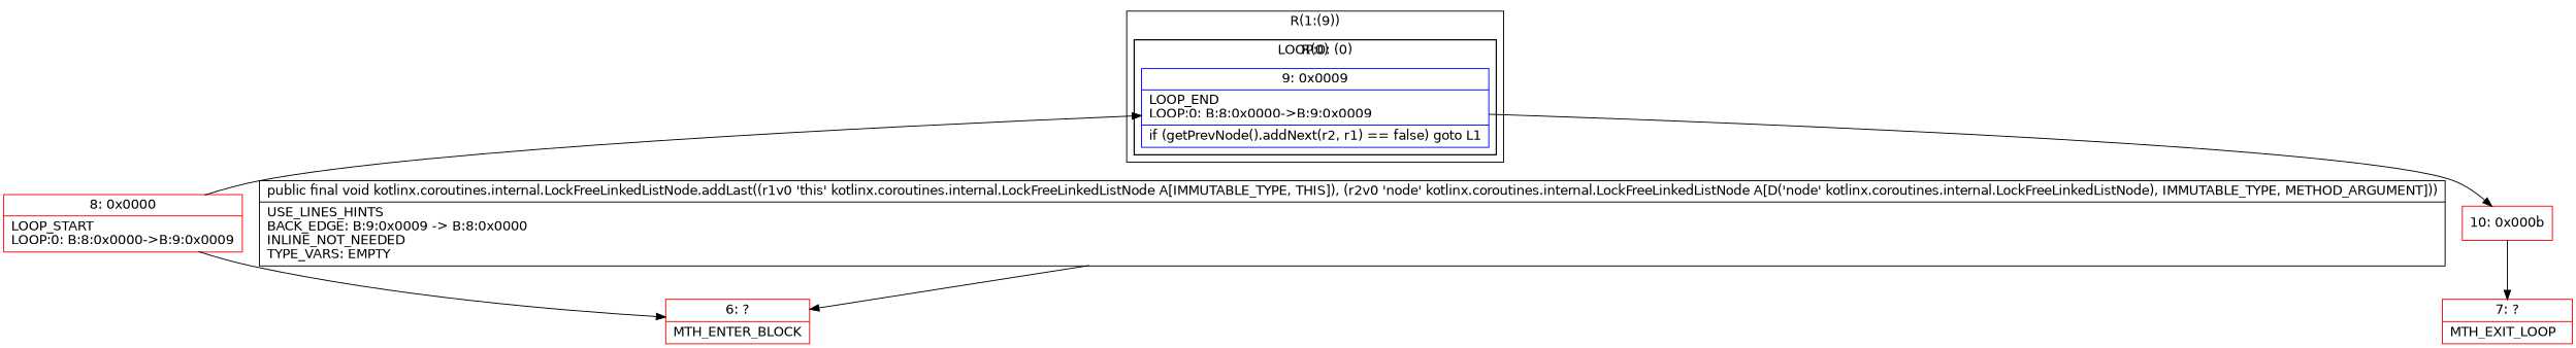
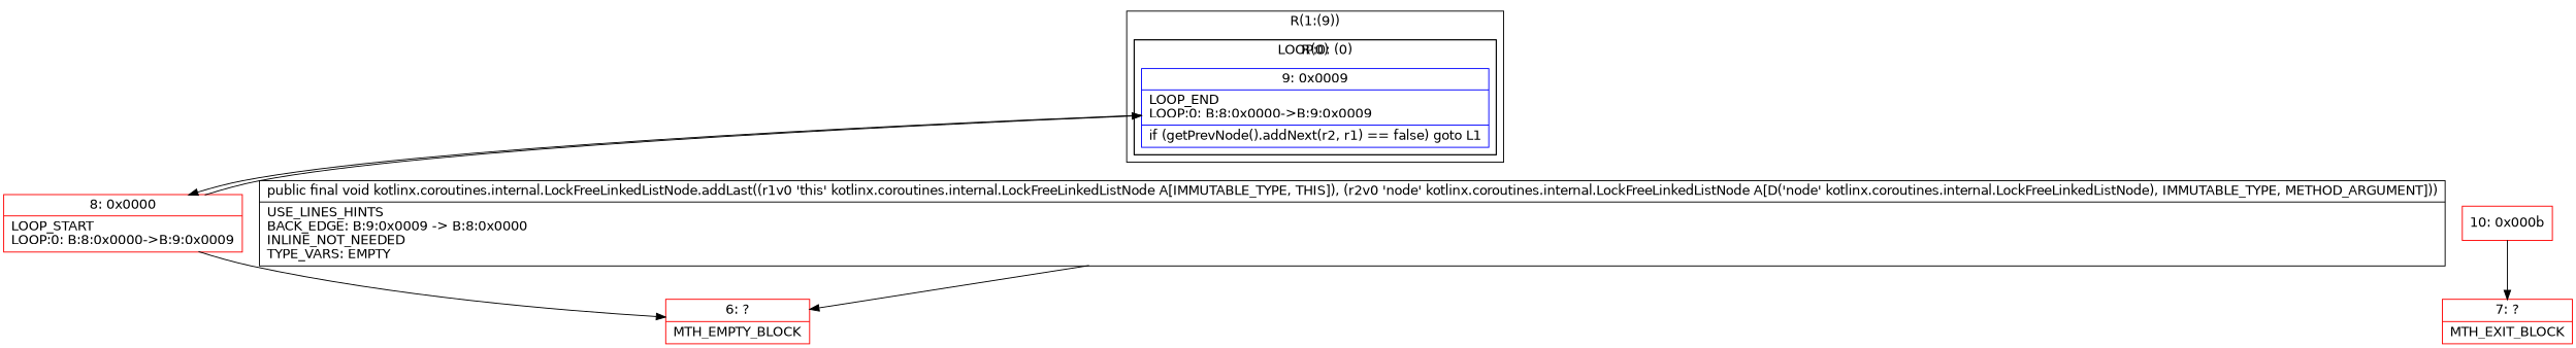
  digraph {
    fontname="DejaVu Sans"
    node [color=red fontname="DejaVu Sans" shape=record]
    edge [fontname="DejaVu Sans"]
    n1 [color=blue label="{9\:\ 0x0009|LOOP_END\lLOOP:0: B:8:0x0000\-\>B:9:0x0009\l|if (getPrevNode().addNext(r2, r1) == false) goto L1\l}"]
    n2 [label="{8\:\ 0x0000|LOOP_START\lLOOP:0: B:8:0x0000\-\>B:9:0x0009\l}"]
-   n3 [label="{6\:\ ?|MTH_ENTER_BLOCK\l}"]
+   n3 [label="{6\:\ ?|MTH_EMPTY_BLOCK\l}"]
    n4 [label="{10\:\ 0x000b}"]
-   n5 [label="{7\:\ ?|MTH_EXIT_LOOP\l}"]
+   n5 [label="{7\:\ ?|MTH_EXIT_BLOCK\l}"]
    n6 [label="{public final void kotlinx.coroutines.internal.LockFreeLinkedListNode.addLast((r1v0 'this' kotlinx.coroutines.internal.LockFreeLinkedListNode A[IMMUTABLE_TYPE, THIS]), (r2v0 'node' kotlinx.coroutines.internal.LockFreeLinkedListNode A[D('node' kotlinx.coroutines.internal.LockFreeLinkedListNode), IMMUTABLE_TYPE, METHOD_ARGUMENT]))  | USE_LINES_HINTS\lBACK_EDGE: B:9:0x0009 \-\> B:8:0x0000\lINLINE_NOT_NEEDED\lTYPE_VARS: EMPTY\l}" color=""]
    subgraph cluster_1 {
      label="R(1:(9))"
      subgraph cluster_2 {
        label="LOOP:0: (0)"
        n1
        subgraph cluster_3 {
          label="R(0)"
        }
      }
    }
-   n1 -> n4
+   n1 -> n2
    n2 -> n1
    n2 -> n3
    n4 -> n5
    n6 -> n3
  }
